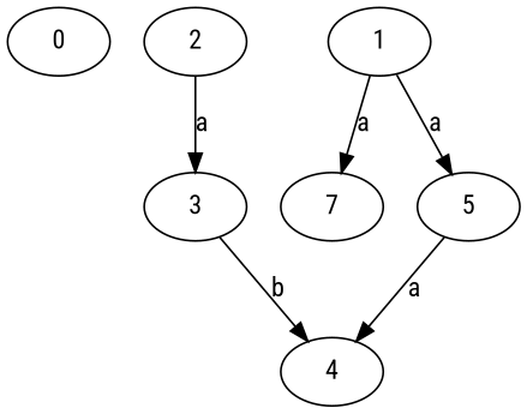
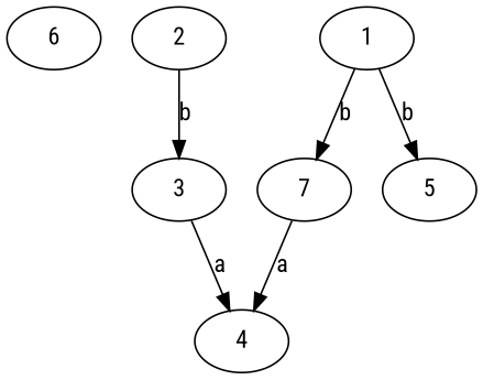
  strict digraph {
    fontname="Roboto Condensed"
    node [fontname="Roboto Condensed"]
    edge [fontname="Roboto Condensed"]
-   0
+   0 [label=6]
    2
    3
    4
    7
    1
    5
-   2 -> 3 [label=a]
-   3 -> 4 [label=b]
-   5 -> 4 [label=a]
-   1 -> 7 [label=a]
-   1 -> 5 [label=a]
+   2 -> 3 [label=b]
+   3 -> 4 [label=a]
+   7 -> 4 [label=a]
+   1 -> 7 [label=b]
+   1 -> 5 [label=b]
  }
